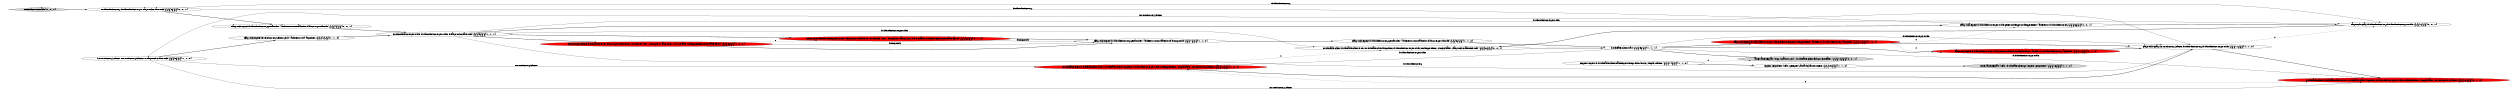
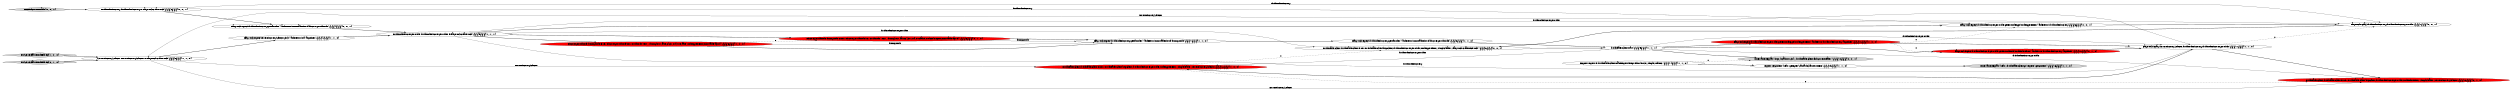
  digraph {
    rankdir=LR
    node [fillcolor=white shape=ellipse style=filled]
    edge [style=bold]
    n1 [label="ServerDiscoverySelector serverDiscoverySelector = EasyMock.createMock()@@@3@@@['1', '1', '0']"]
    n2 [fillcolor=red label="DruidLeaderClient druidLeaderClient = new DruidLeaderClient(httpClient,druidNodeDiscoveryProvider,NodeRole.PEON,\"/simple/leader\",serverDiscoverySelector)@@@12@@@['0', '1', '0']"]
    n3 [fillcolor=red label="DruidLeaderClient druidLeaderClient = new DruidLeaderClient(httpClient,druidNodeDiscoveryProvider,NodeType.PEON,\"/simple/leader\",serverDiscoverySelector)@@@12@@@['1', '0', '0']"]
    n4 [label="EasyMock.expect(serverDiscoverySelector.pick()).andReturn(null).anyTimes()@@@4@@@['1', '1', '0']"]
    n5 [label="EasyMock.replay(serverDiscoverySelector,druidNodeDiscovery,druidNodeDiscoveryProvider)@@@11@@@['1', '1', '0']"]
    n6 [label="DruidLeaderClient druidLeaderClient = new DruidLeaderClient(httpClient,druidNodeDiscoveryProvider,NodeType.PEON,\"/simple/leader\",EasyMock.createNiceMock())@@@8@@@['0', '0', '1']"]
    n7 [label="DruidNodeDiscoveryProvider druidNodeDiscoveryProvider = EasyMock.createMock()@@@5@@@['1', '1', '1']"]
    n8 [label="EasyMock.replay(druidNodeDiscovery,druidNodeDiscoveryProvider)@@@7@@@['0', '0', '1']"]
    n9 [label="Request request = druidLeaderClient.makeRequest(HttpMethod.POST,\"/simple/redirect\")@@@14@@@['1', '1', '0']"]
    n10 [fillcolor=lightgray label="Assert.assertEquals(\"http://localhost:1234/\",druidLeaderClient.findCurrentLeader())@@@10@@@['0', '0', '1']"]
    n11 [label="request.setContent(\"hello\".getBytes(StandardCharsets.UTF_8))@@@15@@@['1', '1', '0']"]
    n12 [label="EasyMock.expect(druidNodeDiscoveryProvider.getForNodeType(NodeType.PEON)).andReturn(druidNodeDiscovery)@@@6@@@['0', '0', '1']"]
    n13 [label="EasyMock.expect(druidNodeDiscovery.getAllNodes()).andReturn(ImmutableList.of(discoveryDruidNode))@@@4@@@['0', '0', '1']"]
    n14 [fillcolor=red label="DiscoveryDruidNode dummyNode = new DiscoveryDruidNode(new DruidNode(\"test\",\"dummyhost\",false,64231,null,true,false),NodeRole.PEON,ImmutableMap.of())@@@6@@@['0', '1', '0']"]
    n15 [fillcolor=red label="DiscoveryDruidNode dummyNode = new DiscoveryDruidNode(new DruidNode(\"test\",\"dummyhost\",false,64231,null,true,false),NodeType.PEON,ImmutableMap.of())@@@6@@@['1', '0', '0']"]
    n16 [fillcolor=lightgray label="Assert.assertEquals(\"hello\",druidLeaderClient.go(request).getContent())@@@16@@@['1', '1', '0']"]
    n17 [label="EasyMock.expect(druidNodeDiscovery.getAllNodes()).andReturn(ImmutableList.of(dummyNode))@@@7@@@['1', '1', '0']"]
    n18 [label="druidLeaderClient.start()@@@9@@@['1', '1', '1']"]
    n19 [label="EasyMock.expect(druidNodeDiscovery.getAllNodes()).andReturn(ImmutableList.of(discoveryDruidNode))@@@8@@@['1', '1', '0']"]
    n20 [label="DruidNodeDiscovery druidNodeDiscovery = EasyMock.createMock()@@@3@@@['0', '0', '1']"]
    n21 [fillcolor=red label="EasyMock.expect(druidNodeDiscoveryProvider.getForNodeType(NodeType.PEON)).andReturn(druidNodeDiscovery).anyTimes()@@@10@@@['1', '0', '0']"]
    n22 [fillcolor=red label="EasyMock.expect(druidNodeDiscoveryProvider.getForNodeRole(NodeRole.PEON)).andReturn(druidNodeDiscovery).anyTimes()@@@10@@@['0', '1', '0']"]
+   n23 [fillcolor=lightgray label="testServerFailureAndRedirect['0', '1', '0']" shape=diamond]
    n24 [fillcolor=lightgray label="testFindCurrentLeader['0', '0', '1']" shape=diamond]
+   n25 [fillcolor=lightgray label="testServerFailureAndRedirect['1', '0', '0']" shape=diamond]
    n1 -> n2 [label=serverDiscoverySelector style=solid]
    n1 -> n3 [label=serverDiscoverySelector style=solid]
    n1 -> n4
    n1 -> n5 [label=serverDiscoverySelector style=solid]
    n3 -> n2 [label=0 style=dashed]
    n3 -> n6 [label=0 style=dashed]
    n4 -> n7
    n5 -> n2
    n5 -> n3
    n5 -> n8 [label=0 style=dashed]
    n6 -> n18
    n7 -> n5 [label=druidNodeDiscovery style=solid]
    n7 -> n6 [label=druidNodeDiscoveryProvider style=solid]
    n7 -> n8 [label=druidNodeDiscoveryProvider style=solid]
    n7 -> n12
    n7 -> n14
    n7 -> n15
    n8 -> n6
    n9 -> n10 [label=0 style=dashed]
    n9 -> n11
    n11 -> n16
    n12 -> n8
    n13 -> n7
    n14 -> n17 [label=dummyNode style=solid]
    n14 -> n17
    n15 -> n14 [label=0 style=dashed]
    n15 -> n17
    n15 -> n17 [label=dummyNode style=solid]
    n17 -> n19
    n18 -> n2 [label=druidNodeDiscoveryProvider style=solid]
    n18 -> n3 [label=druidNodeDiscoveryProvider style=solid]
    n18 -> n5 [label=druidNodeDiscoveryProvider style=solid]
    n18 -> n10
    n18 -> n21
    n18 -> n22
    n19 -> n18
    n20 -> n8 [label=druidNodeDiscovery style=solid]
    n20 -> n12 [label=druidNodeDiscovery style=solid]
    n20 -> n13
    n21 -> n5
    n21 -> n12 [label=0 style=dashed]
    n21 -> n22 [label=0 style=dashed]
    n22 -> n5
+   n23 -> n1
    n24 -> n20
+   n25 -> n1
  }
